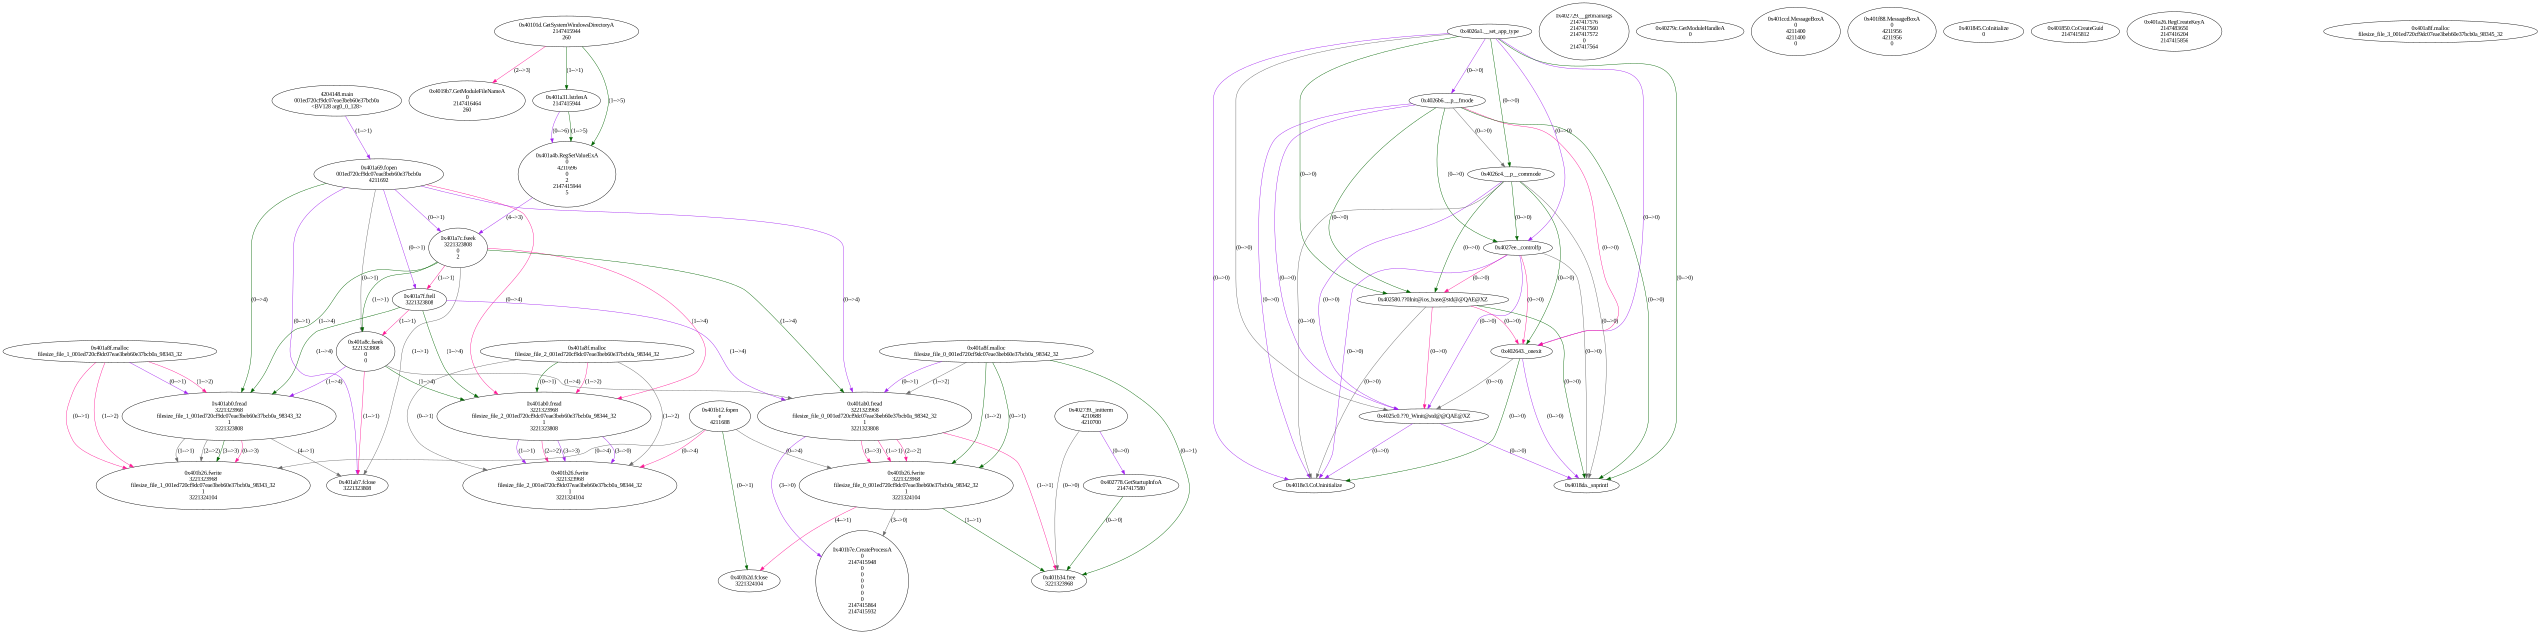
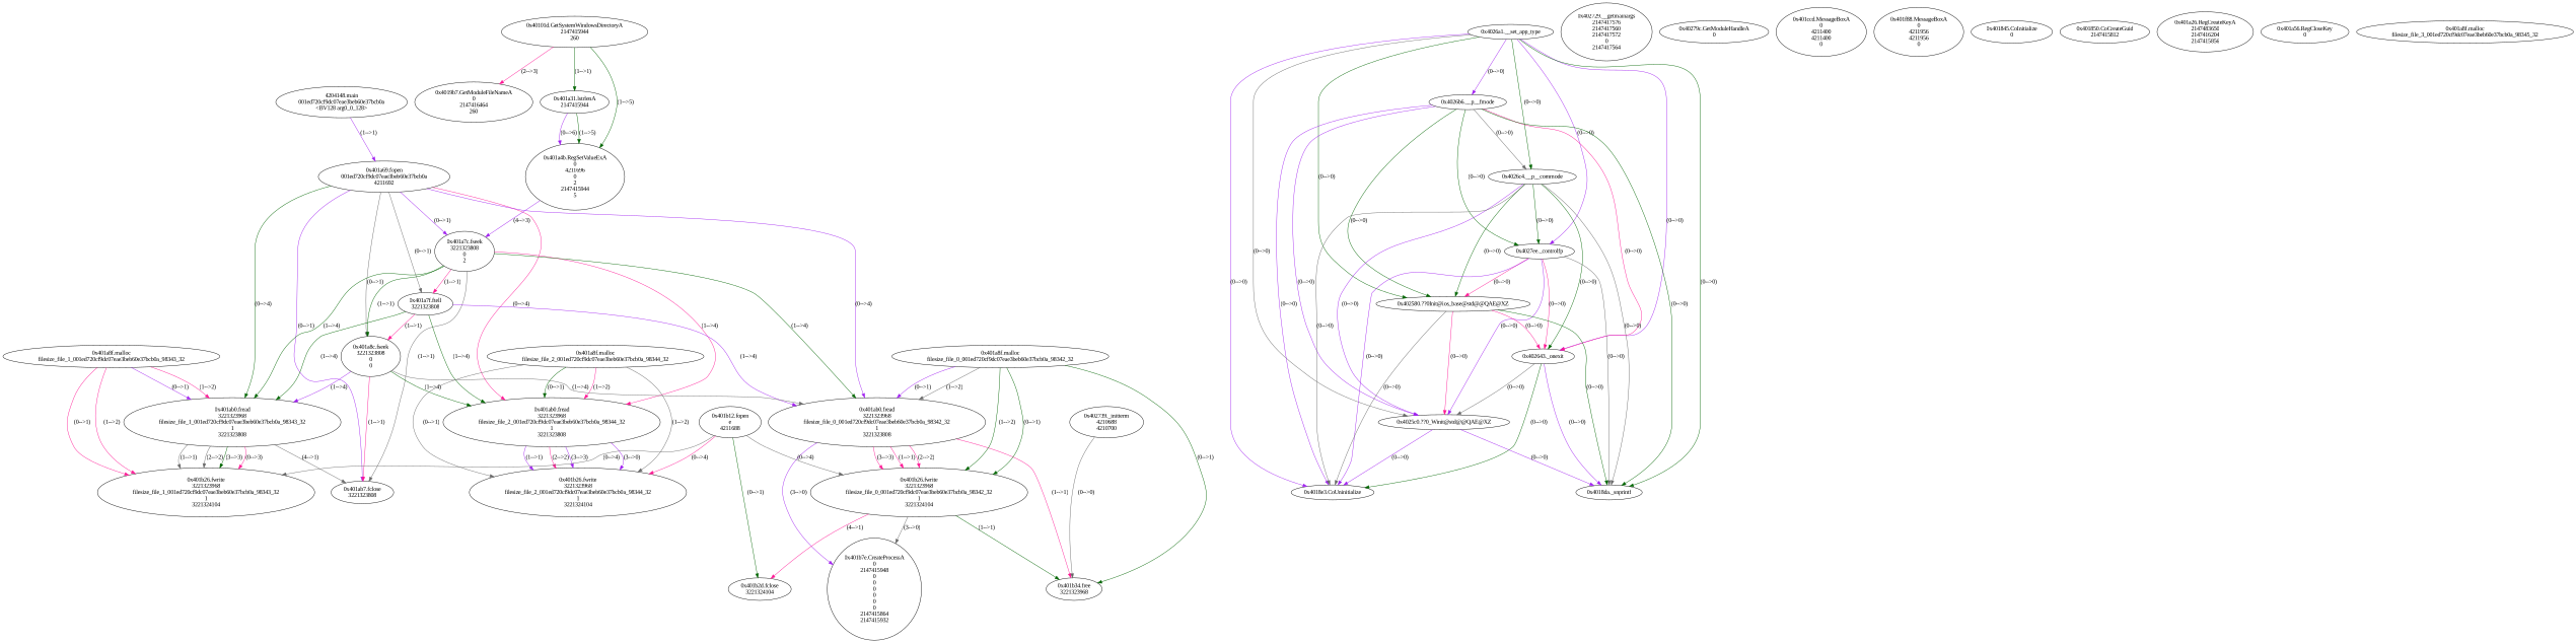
  digraph {
    fontname="Liberation Serif"
    node [fontname="Liberation Serif"]
    edge [color=darkgreen fontname="Liberation Serif"]
    n1 [label="4204148.main\n001ed720cf9dc07eae3beb60e37bcb0a\n<BV128 arg0_0_128>"]
    n2 [label="0x401a69.fopen\n001ed720cf9dc07eae3beb60e37bcb0a\n4211692"]
    n3 [label="0x401a7c.fseek\n3221323808\n0\n2"]
    n4 [label="0x401a7f.ftell\n3221323808"]
    n5 [label="0x401a8c.fseek\n3221323808\n0\n0"]
    n6 [label="0x401ab0.fread\n3221323968\nfilesize_file_1_001ed720cf9dc07eae3beb60e37bcb0a_98343_32\n1\n3221323808"]
    n7 [label="0x401ab7.fclose\n3221323808"]
    n8 [label="0x401ab0.fread\n3221323968\nfilesize_file_2_001ed720cf9dc07eae3beb60e37bcb0a_98344_32\n1\n3221323808"]
    n9 [label="0x401ab0.fread\n3221323968\nfilesize_file_0_001ed720cf9dc07eae3beb60e37bcb0a_98342_32\n1\n3221323808"]
    n10 [label="0x4026a1.__set_app_type\n"]
    n11 [label="0x4026b6.__p__fmode\n"]
    n12 [label="0x4026c4.__p__commode\n"]
    n13 [label="0x4027ee._controlfp\n"]
    n14 [label="0x402580.??0Init@ios_base@std@@QAE@XZ\n"]
    n15 [label="0x402643._onexit\n"]
    n16 [label="0x4025c0.??0_Winit@std@@QAE@XZ\n"]
    n17 [label="0x4018e3.CoUninitialize\n"]
    n18 [label="0x4018da._snprintf\n"]
    n19 [label="0x402739._initterm\n4210688\n4210700"]
-   n20 [label="0x402778.GetStartupInfoA\n2147417580"]
    n21 [label="0x401b34.free\n3221323968"]
    n22 [label="0x402729.__getmainargs\n2147417576\n2147417560\n2147417572\n0\n2147417564"]
    n23 [label="0x40279c.GetModuleHandleA\n0"]
    n24 [label="0x401ccd.MessageBoxA\n0\n4211400\n4211400\n0"]
    n25 [label="0x401f88.MessageBoxA\n0\n4211956\n4211956\n0"]
    n26 [label="0x401845.CoInitialize\n0"]
    n27 [label="0x401850.CoCreateGuid\n2147415812"]
    n28 [label="0x40101d.GetSystemWindowsDirectoryA\n2147415944\n260"]
    n29 [label="0x4019b7.GetModuleFileNameA\n0\n2147416464\n260"]
    n30 [label="0x401a31.lstrlenA\n2147415944"]
    n31 [label="0x401a4b.RegSetValueExA\n0\n4211696\n0\n2\n2147415944\n5"]
    n32 [label="0x401a26.RegCreateKeyA\n2147483650\n2147416204\n2147415856"]
+   n33 [label="0x401a56.RegCloseKey\n0"]
    n34 [label="0x401b26.fwrite\n3221323968\nfilesize_file_1_001ed720cf9dc07eae3beb60e37bcb0a_98343_32\n1\n3221324104"]
    n35 [label="0x401b26.fwrite\n3221323968\nfilesize_file_2_001ed720cf9dc07eae3beb60e37bcb0a_98344_32\n1\n3221324104"]
    n36 [label="0x401b26.fwrite\n3221323968\nfilesize_file_0_001ed720cf9dc07eae3beb60e37bcb0a_98342_32\n1\n3221324104"]
    n37 [label="0x401b7e.CreateProcessA\n0\n2147415948\n0\n0\n0\n0\n0\n0\n2147415864\n2147415932"]
    n38 [label="0x401a8f.malloc\nfilesize_file_1_001ed720cf9dc07eae3beb60e37bcb0a_98343_32"]
    n39 [label="0x401b12.fopen\ne\n4211688"]
    n40 [label="0x401b2d.fclose\n3221324104"]
    n41 [label="0x401a8f.malloc\nfilesize_file_0_001ed720cf9dc07eae3beb60e37bcb0a_98342_32"]
    n42 [label="0x401a8f.malloc\nfilesize_file_2_001ed720cf9dc07eae3beb60e37bcb0a_98344_32"]
    n43 [label="0x401a8f.malloc\nfilesize_file_3_001ed720cf9dc07eae3beb60e37bcb0a_98345_32"]
    n1 -> n2 [color=purple label="(1-->1)"]
    n2 -> n3 [color=purple label="(0-->1)"]
-   n2 -> n4 [color=purple label="(0-->1)"]
+   n2 -> n4 [color=gray40 label="(0-->1)"]
    n2 -> n5 [color=gray40 label="(0-->1)"]
    n2 -> n6 [label="(0-->4)"]
    n2 -> n7 [color=purple label="(0-->1)"]
    n2 -> n8 [color=deeppink label="(0-->4)"]
    n2 -> n9 [color=purple label="(0-->4)"]
    n3 -> n4 [color=deeppink label="(1-->1)"]
    n3 -> n5 [label="(1-->1)"]
    n3 -> n6 [label="(1-->4)"]
    n3 -> n7 [color=gray40 label="(1-->1)"]
    n3 -> n8 [color=deeppink label="(1-->4)"]
    n3 -> n9 [label="(1-->4)"]
    n4 -> n5 [color=deeppink label="(1-->1)"]
    n4 -> n6 [label="(1-->4)"]
    n4 -> n8 [label="(1-->4)"]
    n4 -> n9 [color=purple label="(1-->4)"]
    n5 -> n6 [color=purple label="(1-->4)"]
    n5 -> n7 [color=deeppink label="(1-->1)"]
    n5 -> n8 [label="(1-->4)"]
    n5 -> n9 [color=gray40 label="(1-->4)"]
    n6 -> n7 [color=gray40 label="(4-->1)"]
    n6 -> n34 [color=gray40 label="(1-->1)"]
    n6 -> n34 [color=gray40 label="(2-->2)"]
    n6 -> n34 [label="(3-->3)"]
    n6 -> n34 [color=deeppink label="(0-->3)"]
    n8 -> n35 [color=purple label="(1-->1)"]
    n8 -> n35 [color=deeppink label="(2-->2)"]
    n8 -> n35 [color=purple label="(3-->3)"]
    n8 -> n35 [color=purple label="(3-->0)"]
    n9 -> n21 [color=deeppink label="(1-->1)"]
    n9 -> n36 [color=deeppink label="(1-->1)"]
    n9 -> n36 [color=deeppink label="(2-->2)"]
    n9 -> n36 [color=deeppink label="(3-->3)"]
    n9 -> n37 [color=purple label="(3-->0)"]
    n10 -> n11 [color=purple label="(0-->0)"]
    n10 -> n12 [label="(0-->0)"]
    n10 -> n13 [color=purple label="(0-->0)"]
    n10 -> n14 [label="(0-->0)"]
    n10 -> n15 [color=purple label="(0-->0)"]
    n10 -> n16 [color=gray40 label="(0-->0)"]
    n10 -> n17 [color=purple label="(0-->0)"]
    n10 -> n18 [label="(0-->0)"]
    n11 -> n12 [color=gray40 label="(0-->0)"]
    n11 -> n13 [label="(0-->0)"]
    n11 -> n14 [label="(0-->0)"]
    n11 -> n15 [color=deeppink label="(0-->0)"]
    n11 -> n16 [color=purple label="(0-->0)"]
    n11 -> n17 [color=purple label="(0-->0)"]
    n11 -> n18 [label="(0-->0)"]
    n12 -> n13 [label="(0-->0)"]
    n12 -> n14 [label="(0-->0)"]
    n12 -> n15 [label="(0-->0)"]
    n12 -> n16 [color=purple label="(0-->0)"]
    n12 -> n17 [color=gray40 label="(0-->0)"]
    n12 -> n18 [color=gray40 label="(0-->0)"]
    n13 -> n14 [color=deeppink label="(0-->0)"]
    n13 -> n15 [color=deeppink label="(0-->0)"]
    n13 -> n16 [color=purple label="(0-->0)"]
    n13 -> n17 [color=purple label="(0-->0)"]
    n13 -> n18 [color=gray40 label="(0-->0)"]
    n14 -> n15 [color=deeppink label="(0-->0)"]
    n14 -> n16 [color=deeppink label="(0-->0)"]
    n14 -> n17 [color=gray40 label="(0-->0)"]
    n14 -> n18 [label="(0-->0)"]
    n15 -> n16 [color=gray40 label="(0-->0)"]
    n15 -> n17 [label="(0-->0)"]
    n15 -> n18 [color=purple label="(0-->0)"]
    n16 -> n17 [color=purple label="(0-->0)"]
    n16 -> n18 [color=purple label="(0-->0)"]
-   n19 -> n20 [color=purple label="(0-->0)"]
    n19 -> n21 [color=gray40 label="(0-->0)"]
-   n20 -> n21 [label="(0-->0)"]
    n28 -> n29 [color=deeppink label="(2-->3)"]
    n28 -> n30 [label="(1-->1)"]
    n28 -> n31 [label="(1-->5)"]
    n30 -> n31 [label="(1-->5)"]
    n30 -> n31 [color=purple label="(0-->6)"]
    n31 -> n3 [color=purple label="(4-->3)"]
    n36 -> n21 [label="(1-->1)"]
    n36 -> n37 [color=gray40 label="(3-->0)"]
    n36 -> n40 [color=deeppink label="(4-->1)"]
    n38 -> n6 [color=purple label="(0-->1)"]
    n38 -> n6 [color=deeppink label="(1-->2)"]
    n38 -> n34 [color=deeppink label="(0-->1)"]
    n38 -> n34 [color=deeppink label="(1-->2)"]
    n39 -> n34 [color=gray40 label="(0-->4)"]
    n39 -> n35 [color=deeppink label="(0-->4)"]
    n39 -> n36 [color=gray40 label="(0-->4)"]
    n39 -> n40 [label="(0-->1)"]
    n41 -> n9 [color=purple label="(0-->1)"]
    n41 -> n9 [color=gray40 label="(1-->2)"]
    n41 -> n21 [label="(0-->1)"]
    n41 -> n36 [label="(0-->1)"]
    n41 -> n36 [label="(1-->2)"]
    n42 -> n8 [label="(0-->1)"]
    n42 -> n8 [color=deeppink label="(1-->2)"]
    n42 -> n35 [color=gray40 label="(0-->1)"]
    n42 -> n35 [color=gray40 label="(1-->2)"]
  }
